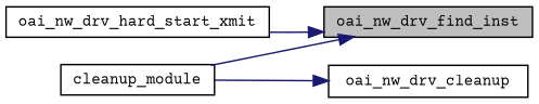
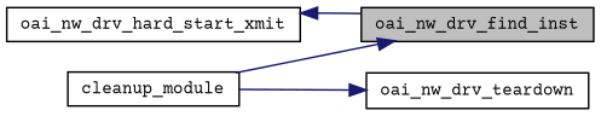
  digraph {
    fontname="Courier Prime"
    rankdir=RL
    node [color=black fillcolor=white fontname="Courier Prime" fontsize=10 shape=record style=filled]
    edge [color=midnightblue dir=back fontname="Courier Prime" fontsize=10 labelfontname=Helvetica labelfontsize=10 style=solid]
    n1 [fillcolor=grey75 fontcolor=black height=0.2 label=oai_nw_drv_find_inst width=0.4]
    n2 [height=0.2 label=oai_nw_drv_hard_start_xmit width=0.4]
    n3 [height=0.2 label=cleanup_module width=0.4]
-   n4 [height=0.2 label=oai_nw_drv_cleanup width=0.4]
-   n1 -> n2
+   n4 [height=0.2 label=oai_nw_drv_teardown width=0.4]
+   n2 -> n1
    n1 -> n3
    n4 -> n3
  }
